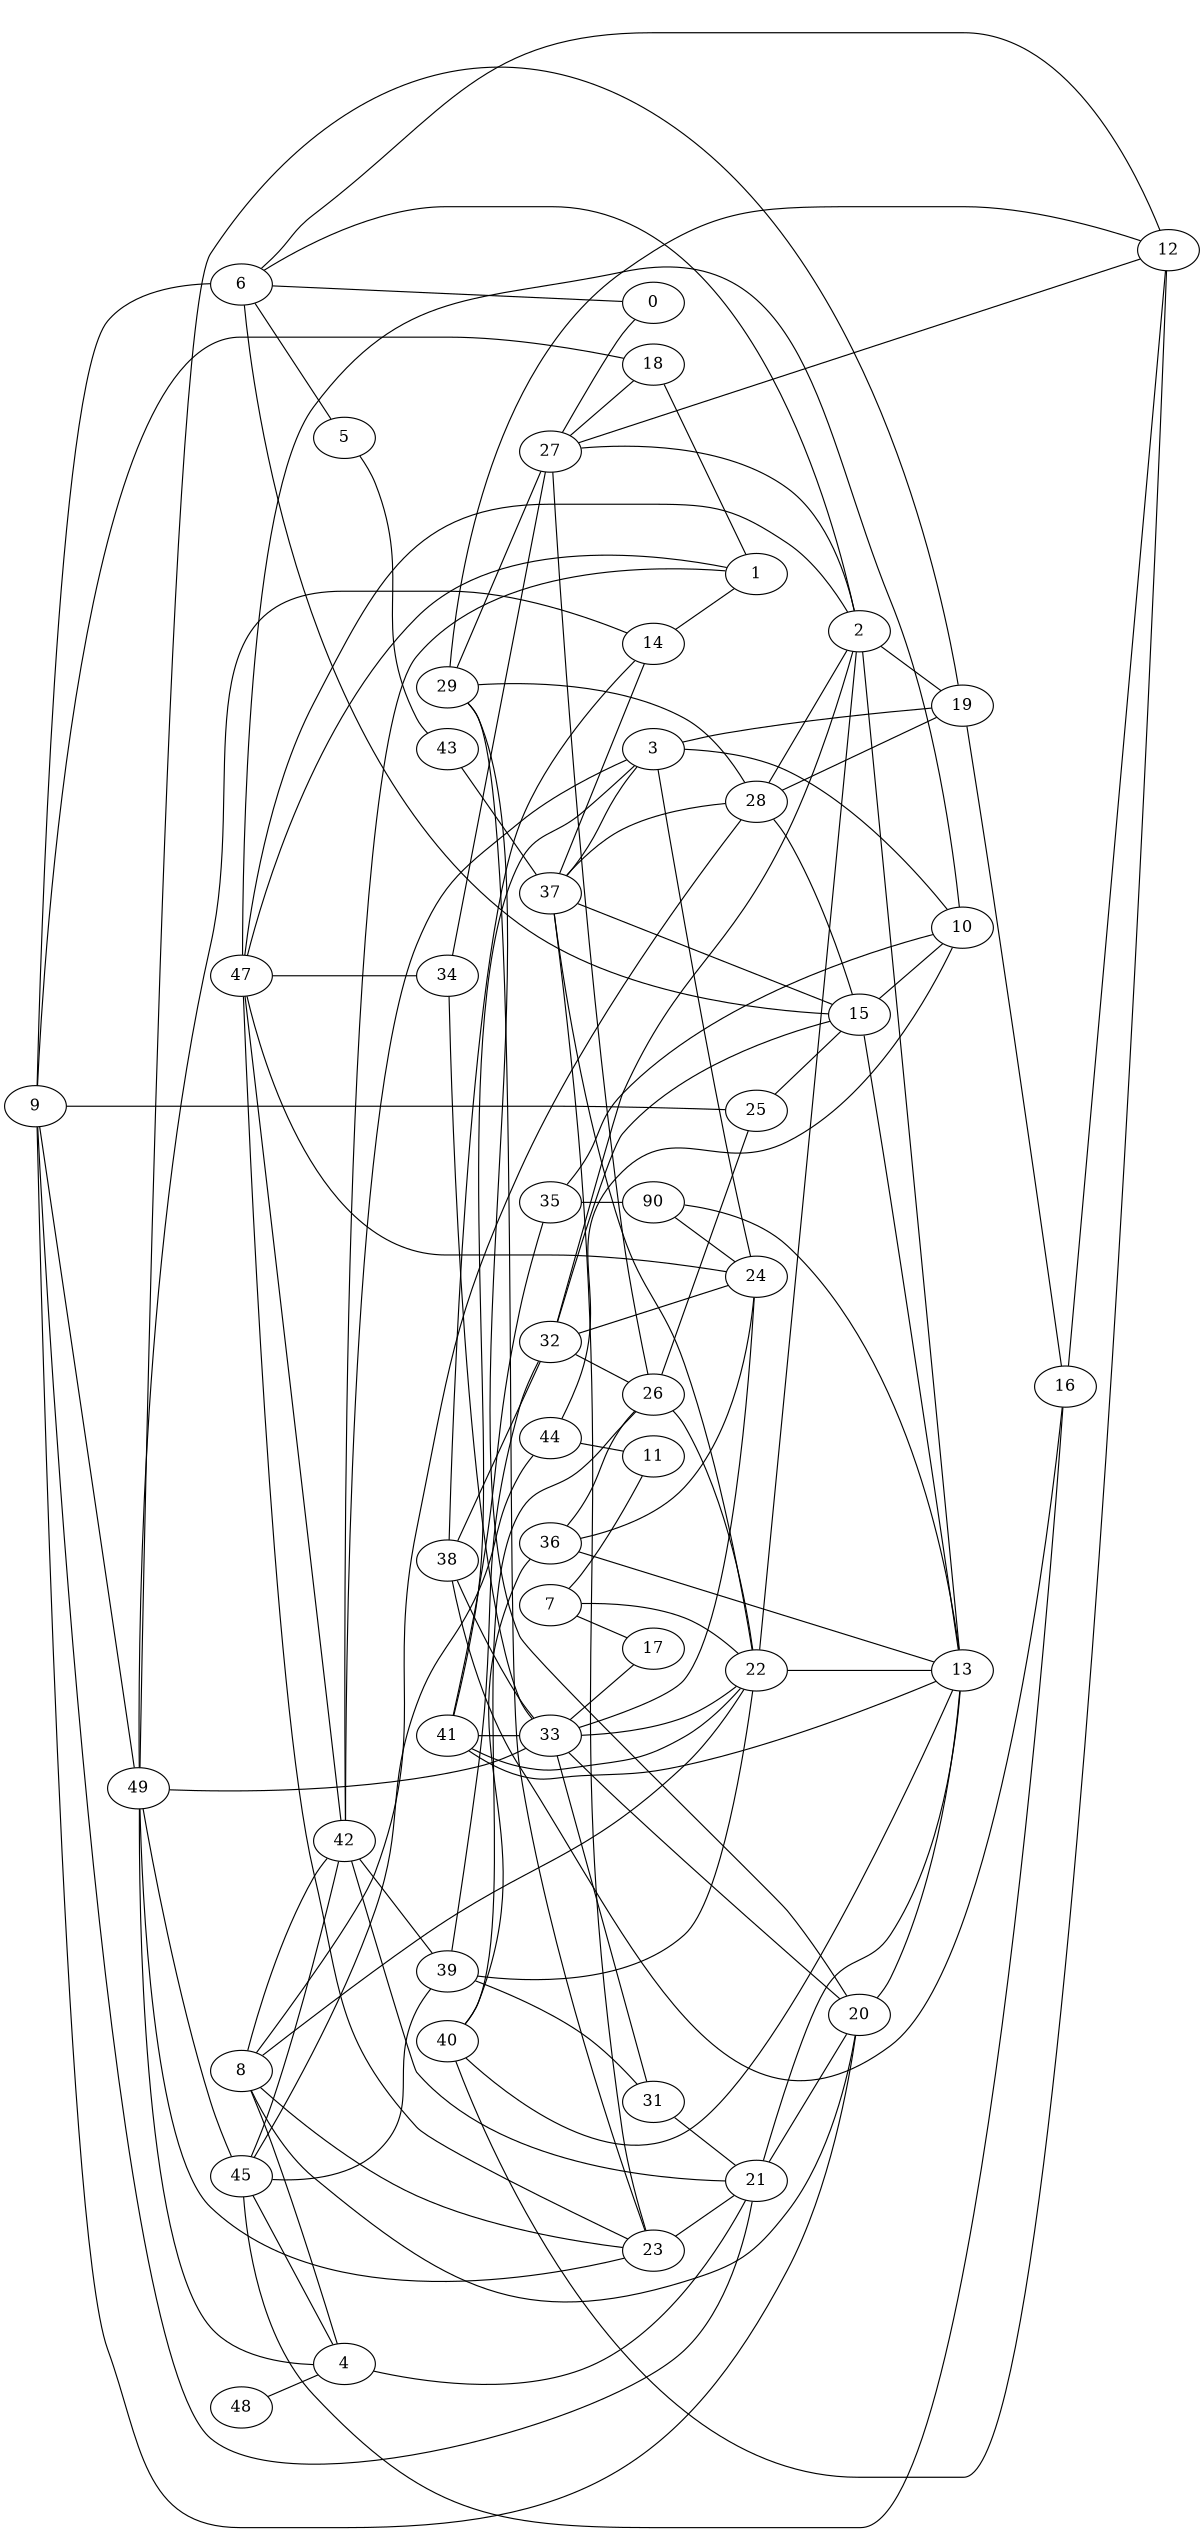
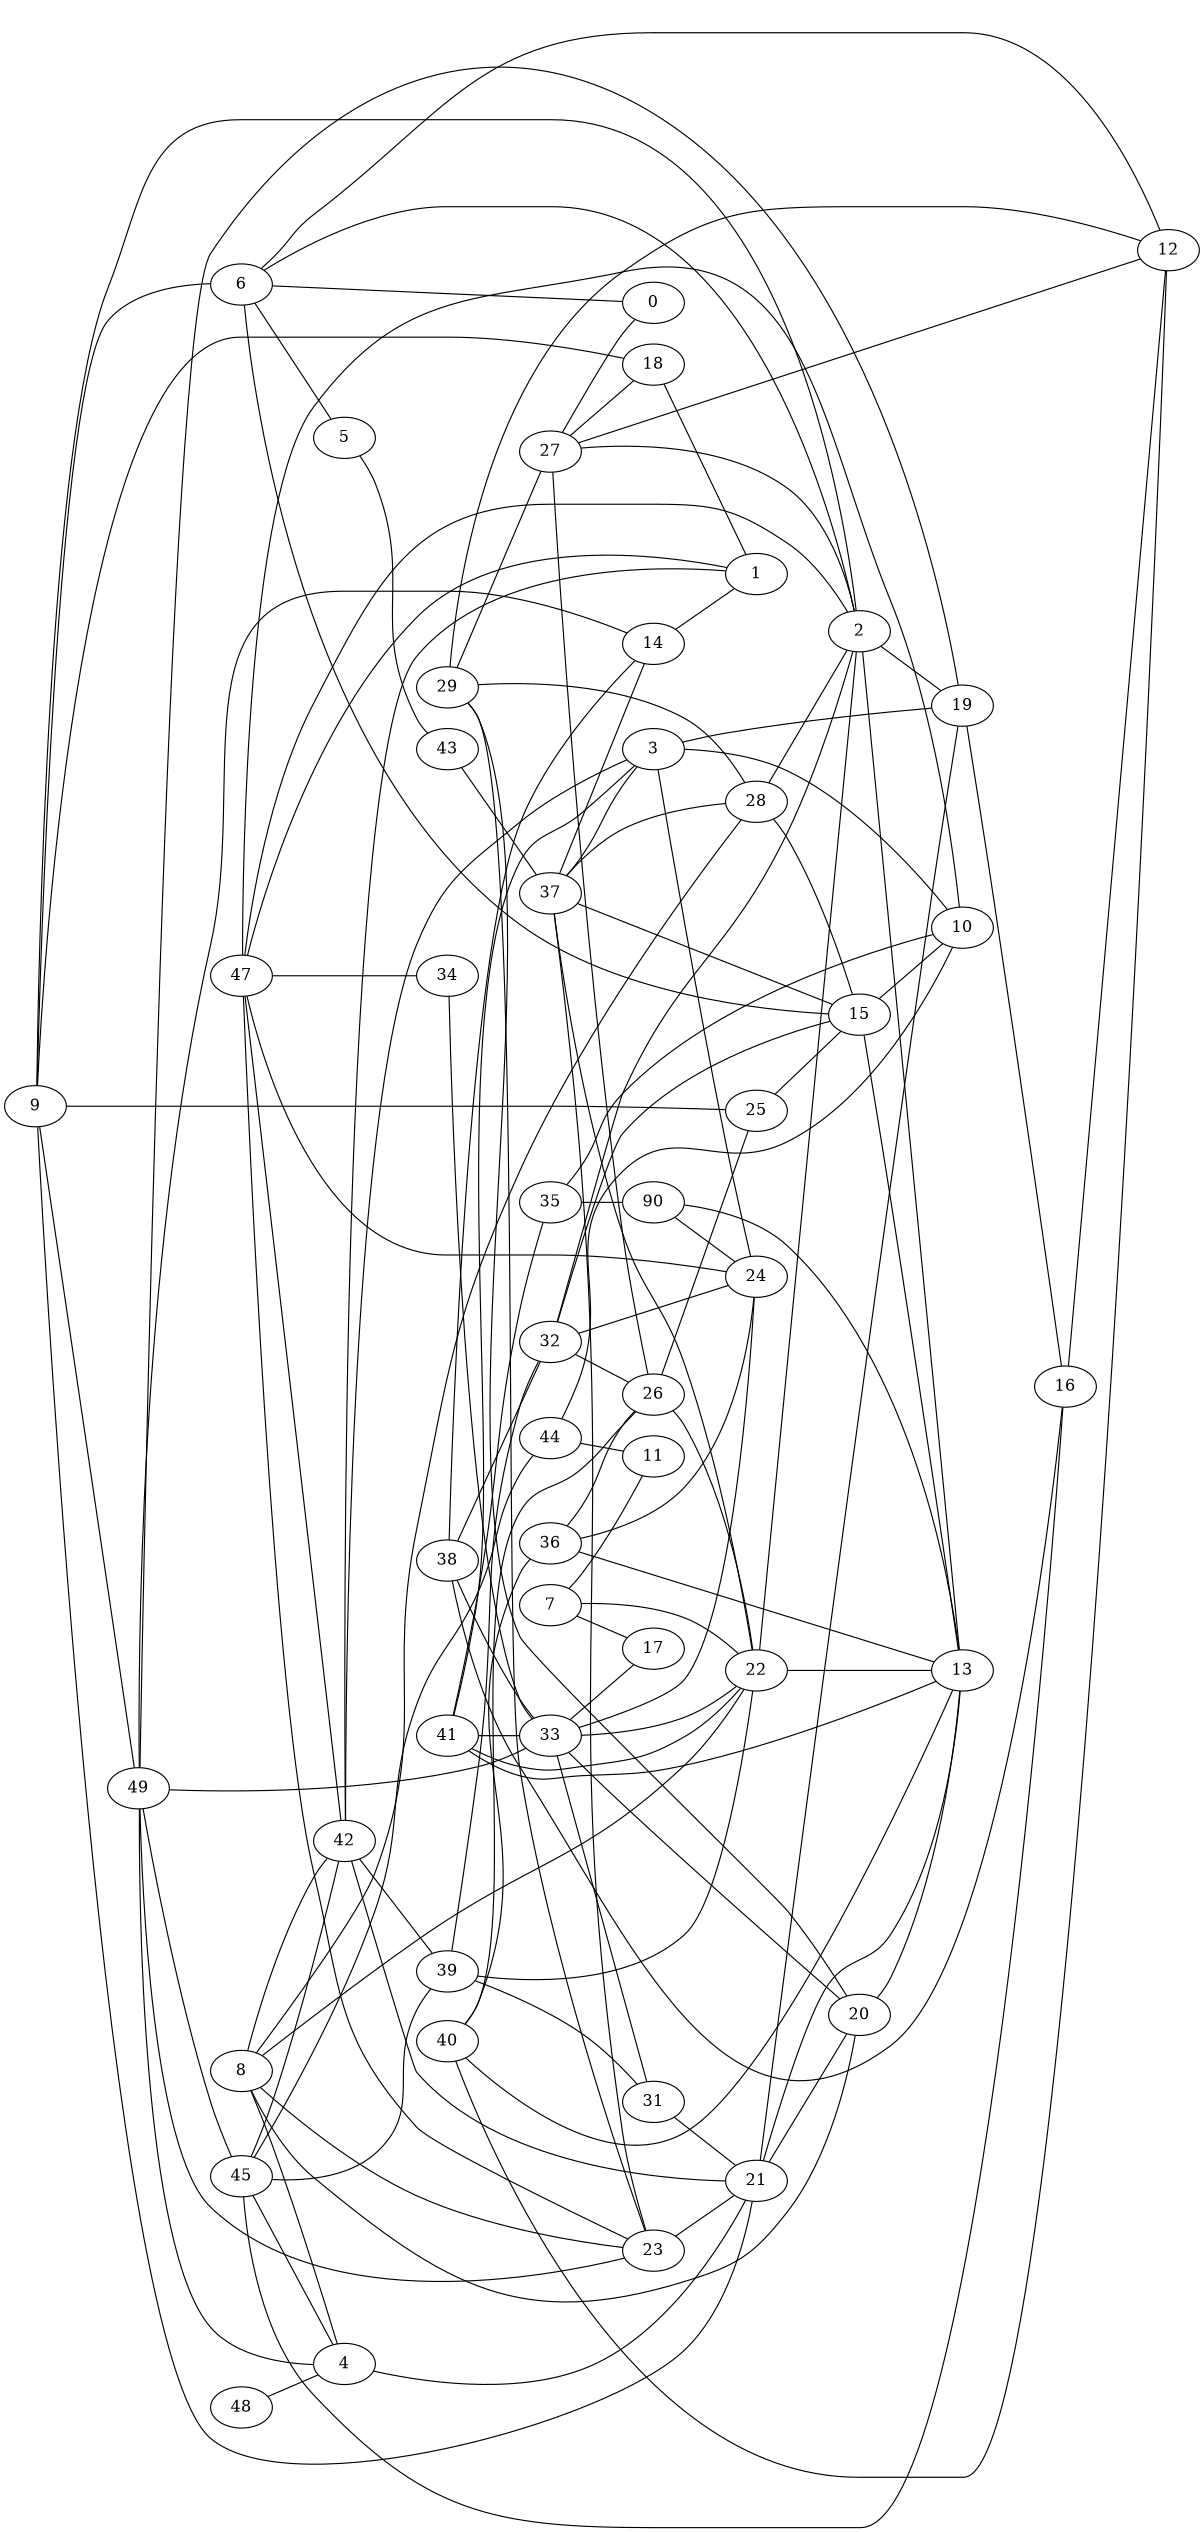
  digraph {
    rankdir=LR
    edge [color=black dir=none]
    38
    33
    14
    16
    32
    20
    17
    22
    31
    24
    9
    6
    18
    49
    21
    2
    25
    12
    5
    0
    15
    43
    45
    37
    48
    4
    35
    n28 [label=90]
    10
    13
    23
    28
    3
    1
    19
    42
    39
    29
    27
    40
    26
    36
    41
    7
    11
    8
    47
    34
    44
    subgraph sub_1 {
      38
      33
      14
      16
      32
      20
      17
      22
      31
      24
      9
      6
      18
      49
      21
      2
      25
      12
      5
      0
      15
      43
      45
      37
      48
      4
      35
      n28
      10
      13
      23
      28
      3
      1
      19
      42
      39
      29
      27
      40
      26
      36
      41
      7
      11
      8
      47
      34
      44
    }
    38 -> 33
    38 -> 14
    38 -> 16
    38 -> 32
    33 -> 20
    33 -> 17
    33 -> 22
    33 -> 31
    33 -> 24
    14 -> 1
    16 -> 12
    32 -> 24
    32 -> 2
    32 -> 15
    32 -> 26
    20 -> 13
    22 -> 2
    22 -> 13
    31 -> 21
    9 -> 6
    9 -> 18
    9 -> 49
    9 -> 21
-   9 -> 20
+   9 -> 2
    9 -> 25
    6 -> 2
    6 -> 12
    6 -> 5
    6 -> 0
    6 -> 15
    18 -> 1
    49 -> 33
    49 -> 14
    49 -> 45
    49 -> 4
    49 -> 23
    49 -> 19
    21 -> 20
    21 -> 13
-   28 -> 19
+   21 -> 19
    2 -> 13
    2 -> 19
    25 -> 15
    5 -> 43
    15 -> 10
    15 -> 13
    43 -> 37
    45 -> 16
    45 -> 4
    45 -> 42
    45 -> 39
    45 -> 44
    37 -> 14
    37 -> 22
    37 -> 15
    37 -> 23
    37 -> 28
    37 -> 3
    48 -> 4
    4 -> 21
    35 -> n28
    35 -> 10
    n28 -> 24
    n28 -> 13
    23 -> 21
    28 -> 2
    28 -> 15
    3 -> 24
    3 -> 10
    3 -> 19
    19 -> 16
    42 -> 21
    42 -> 3
    42 -> 1
    42 -> 39
    39 -> 32
    39 -> 22
    39 -> 31
    29 -> 20
    29 -> 12
    29 -> 23
    29 -> 28
    29 -> 27
    27 -> 18
    27 -> 2
    27 -> 12
    27 -> 0
    27 -> 26
    40 -> 12
    40 -> 13
    40 -> 26
    40 -> 36
    26 -> 22
    26 -> 25
    36 -> 24
    36 -> 13
    36 -> 26
    41 -> 33
    41 -> 22
    41 -> 35
    41 -> 13
    41 -> 3
    7 -> 17
    7 -> 22
    7 -> 11
    8 -> 20
    8 -> 22
    8 -> 4
    8 -> 23
    8 -> 28
    8 -> 42
    47 -> 24
    47 -> 2
    47 -> 10
    47 -> 23
    47 -> 1
    47 -> 42
    47 -> 34
    34 -> 33
-   34 -> 27
    44 -> 10
    44 -> 11
  }
